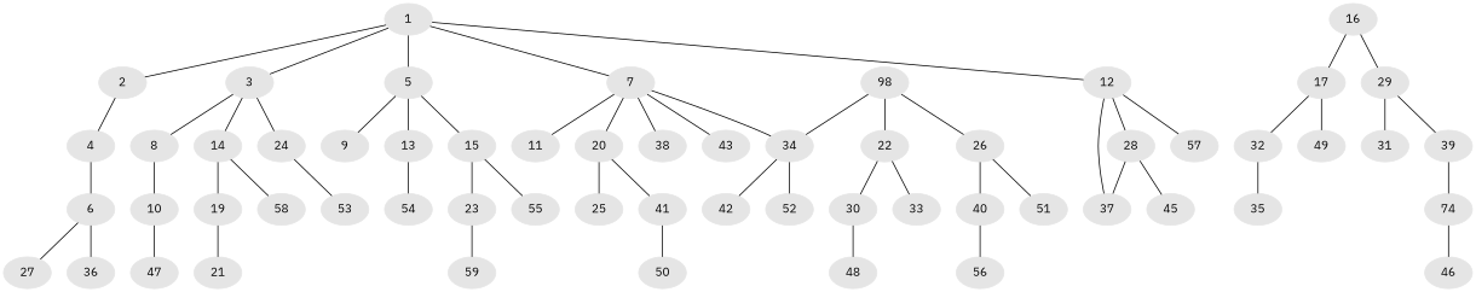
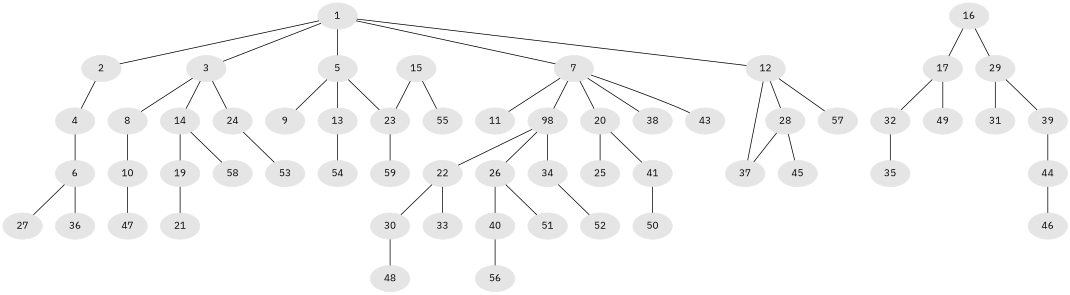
  graph {
    fontname="IBM Plex Sans"
    node [color=gray90 fontname="IBM Plex Sans" style=filled]
    edge [fontname="IBM Plex Sans"]
    1
    2
    3
    5
    7
    12
    4
    8
    14
    24
    9
    13
    15
    11
    n15 [label=98]
    20
    38
    43
    28
    57
    37
    6
    10
    19
    58
    53
    27
    36
    54
    23
    55
    22
    26
    34
    25
    41
    47
    16
    17
    29
    45
    21
    59
    32
    49
    31
    39
    35
    30
    33
    40
    51
-   42
    52
    50
    48
    56
-   44 [label=74]
+   44
    46
    1 -- 2
    1 -- 3
    1 -- 5
    1 -- 7
    1 -- 12
    2 -- 4
    3 -- 8
    3 -- 14
    3 -- 24
    5 -- 9
    5 -- 13
-   5 -- 15
+   5 -- 23
    7 -- 11
-   7 -- 34
+   7 -- n15
    7 -- 20
    7 -- 38
    7 -- 43
    12 -- 28
    12 -- 57
    12 -- 37
    4 -- 6
    8 -- 10
    14 -- 19
    14 -- 58
    24 -- 53
    13 -- 54
    15 -- 23
    15 -- 55
    n15 -- 22
    n15 -- 26
    n15 -- 34
    20 -- 25
    20 -- 41
    28 -- 37
    28 -- 45
    6 -- 27
    6 -- 36
    10 -- 47
    19 -- 21
    23 -- 59
    22 -- 30
    22 -- 33
    26 -- 40
    26 -- 51
-   34 -- 42
    34 -- 52
    41 -- 50
    16 -- 17
    16 -- 29
    17 -- 32
    17 -- 49
    29 -- 31
    29 -- 39
    32 -- 35
    39 -- 44
    30 -- 48
    40 -- 56
    44 -- 46
  }
